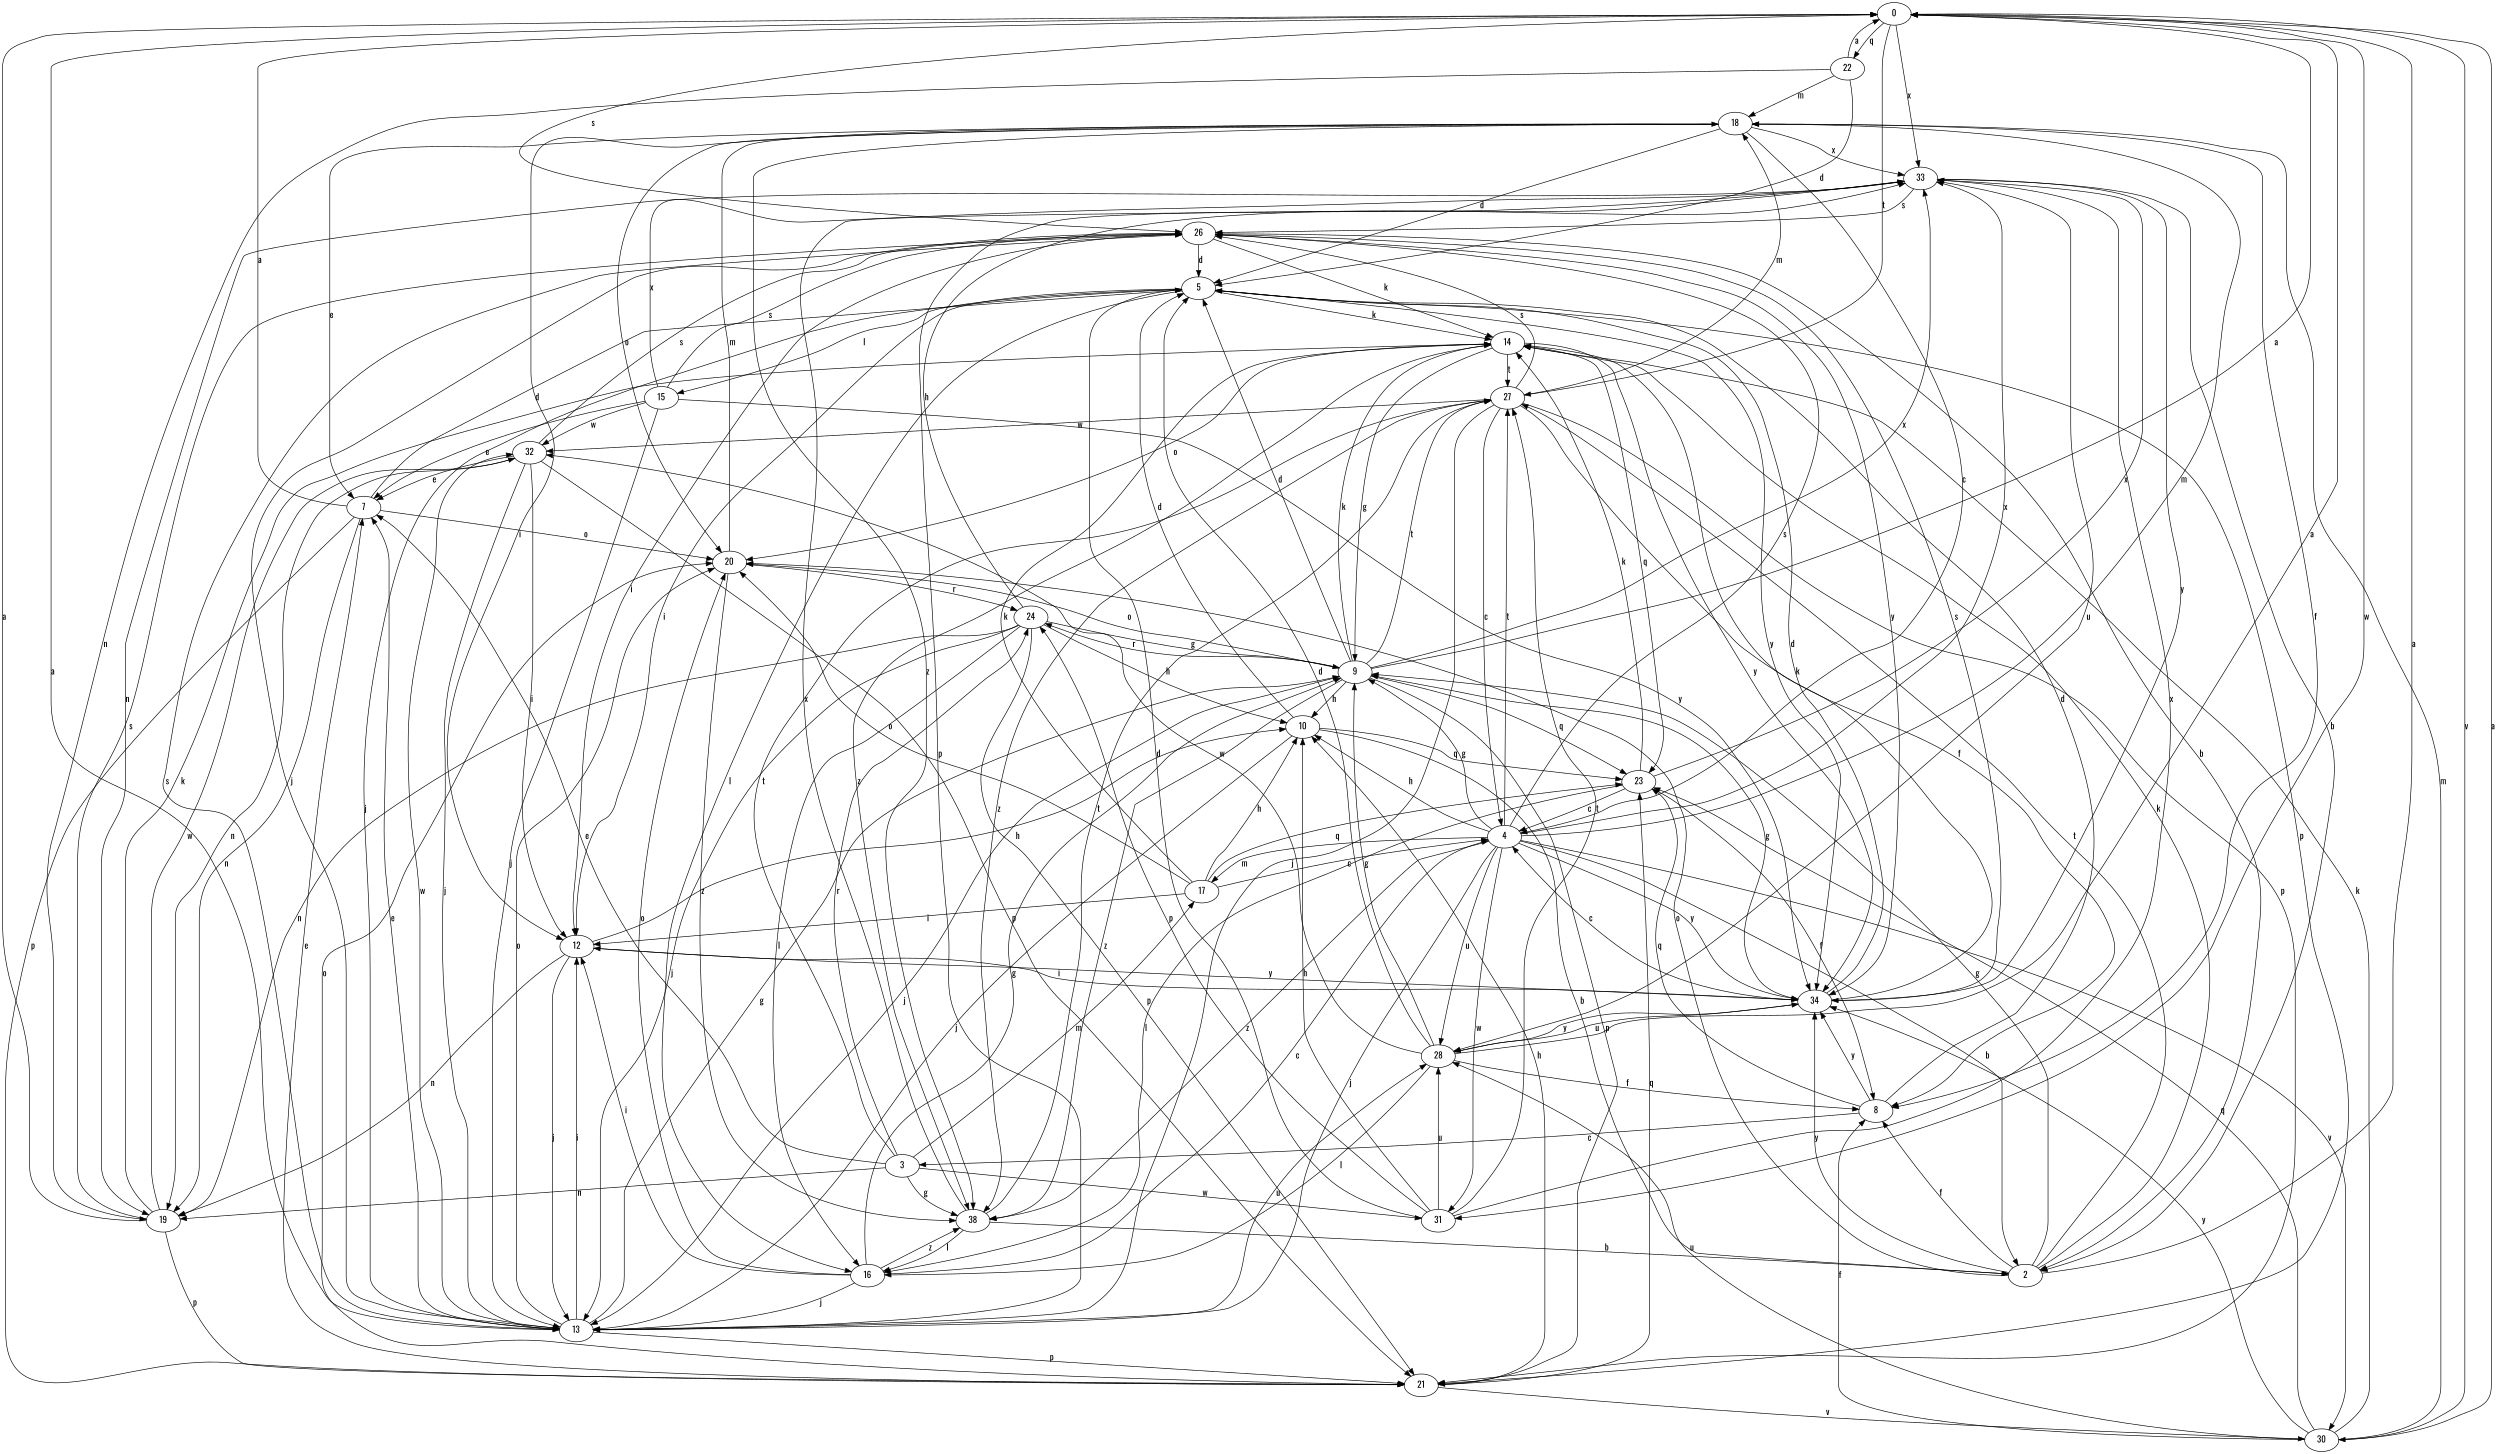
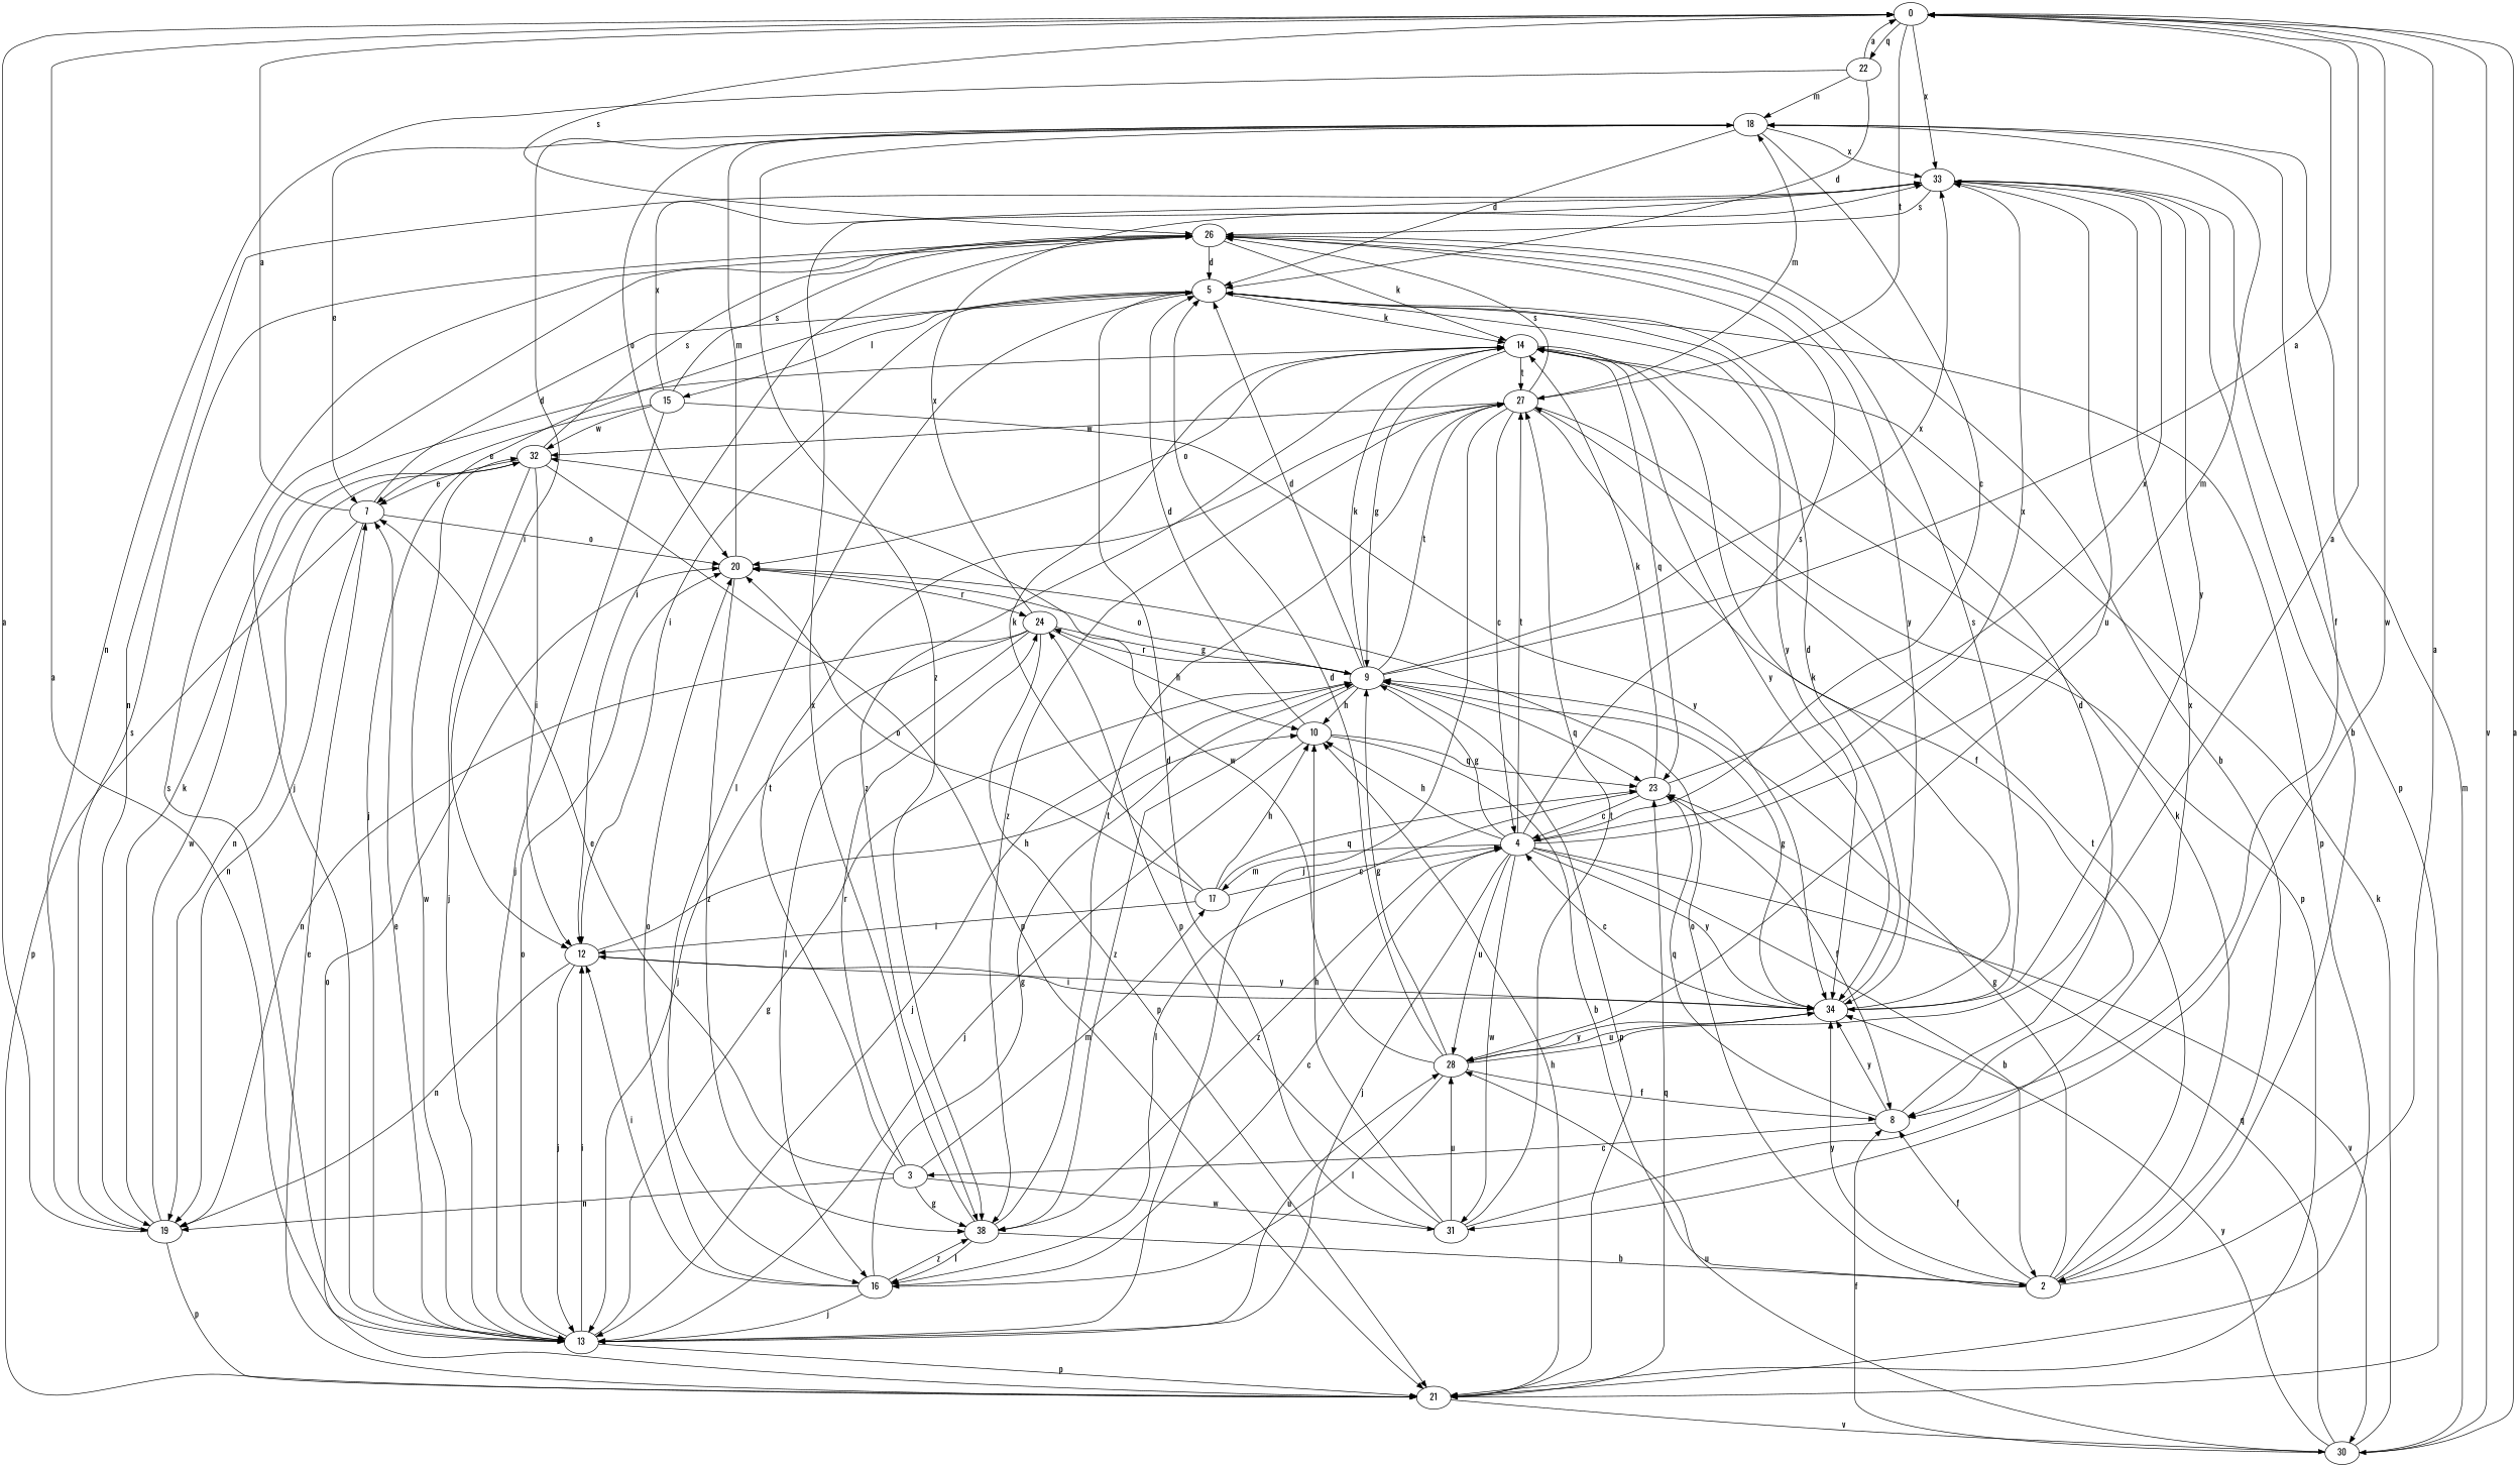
  strict digraph {
    fontname=Oswald
    node [fontname=Oswald]
    edge [fontname=Oswald]
    0
    22
    26
    27
    30
    31
    33
    5
    14
    34
    13
    12
    15
    16
    21
    19
    18
    2
    8
    4
    38
    32
    28
    23
    24
    10
    9
    20
    3
    7
    17
    0 -> 22 [label=q]
    0 -> 26 [label=s]
    0 -> 27 [label=t]
    0 -> 30 [label=v]
    0 -> 31 [label=w]
    0 -> 33 [label=x]
    22 -> 0 [label=a]
    22 -> 5 [label=d]
    22 -> 19 [label=n]
    22 -> 18 [label=m]
    26 -> 5 [label=d]
    26 -> 14 [label=k]
    26 -> 34 [label=y]
    26 -> 13 [label=j]
    26 -> 12 [label=i]
    26 -> 2 [label=b]
    27 -> 26 [label=s]
    27 -> 13 [label=j]
    27 -> 21 [label=p]
    27 -> 18 [label=m]
    27 -> 8 [label=f]
    27 -> 4 [label=c]
    27 -> 38 [label=z]
    27 -> 32 [label=w]
    30 -> 0 [label=a]
    30 -> 14 [label=k]
    30 -> 34 [label=y]
    30 -> 18 [label=m]
    30 -> 8 [label=f]
    30 -> 28 [label=u]
    30 -> 23 [label=q]
    31 -> 27 [label=t]
    31 -> 33 [label=x]
    31 -> 5 [label=d]
    31 -> 28 [label=u]
    31 -> 24 [label=p]
    31 -> 10 [label=h]
    33 -> 26 [label=s]
    33 -> 34 [label=y]
-   33 -> 13 [label=p]
+   33 -> 21 [label=p]
    33 -> 19 [label=n]
    33 -> 2 [label=b]
    33 -> 28 [label=u]
    5 -> 14 [label=k]
    5 -> 34 [label=y]
    5 -> 13 [label=j]
    5 -> 12 [label=i]
    5 -> 15 [label=l]
    5 -> 16 [label=l]
    5 -> 21 [label=p]
    14 -> 27 [label=t]
    14 -> 34 [label=y]
    14 -> 38 [label=z]
    14 -> 23 [label=q]
    14 -> 9 [label=g]
    14 -> 20 [label=o]
    34 -> 26 [label=s]
    34 -> 5 [label=d]
    34 -> 14 [label=k]
    34 -> 12 [label=i]
    34 -> 4 [label=c]
    34 -> 28 [label=u]
    34 -> 9 [label=g]
    13 -> 0 [label=a]
    13 -> 26 [label=s]
    13 -> 12 [label=i]
    13 -> 21 [label=p]
    13 -> 32 [label=w]
    13 -> 28 [label=u]
    13 -> 9 [label=g]
    13 -> 20 [label=o]
    13 -> 7 [label=e]
    12 -> 34 [label=y]
    12 -> 13 [label=j]
    12 -> 19 [label=n]
    12 -> 10 [label=h]
    15 -> 26 [label=s]
    15 -> 33 [label=x]
    15 -> 34 [label=y]
    15 -> 13 [label=j]
    15 -> 32 [label=w]
    15 -> 7 [label=e]
    16 -> 13 [label=j]
    16 -> 12 [label=i]
    16 -> 4 [label=c]
    16 -> 38 [label=z]
    16 -> 9 [label=g]
    16 -> 20 [label=o]
    21 -> 30 [label=v]
    21 -> 23 [label=q]
    21 -> 10 [label=h]
    21 -> 20 [label=o]
    21 -> 7 [label=e]
    19 -> 0 [label=a]
    19 -> 26 [label=s]
    19 -> 14 [label=k]
    19 -> 21 [label=p]
    19 -> 32 [label=w]
    18 -> 33 [label=x]
    18 -> 5 [label=d]
    18 -> 12 [label=i]
    18 -> 8 [label=f]
    18 -> 4 [label=c]
    18 -> 38 [label=z]
    18 -> 20 [label=o]
    18 -> 7 [label=e]
    2 -> 0 [label=a]
    2 -> 27 [label=t]
    2 -> 14 [label=k]
    2 -> 34 [label=y]
    2 -> 8 [label=f]
    2 -> 9 [label=g]
    2 -> 20 [label=o]
    8 -> 5 [label=d]
    8 -> 34 [label=y]
    8 -> 23 [label=q]
    8 -> 3 [label=c]
    4 -> 26 [label=s]
    4 -> 27 [label=t]
    4 -> 30 [label=v]
    4 -> 31 [label=w]
    4 -> 33 [label=x]
    4 -> 34 [label=y]
    4 -> 13 [label=j]
    4 -> 18 [label=m]
    4 -> 2 [label=b]
    4 -> 38 [label=z]
    4 -> 28 [label=u]
    4 -> 10 [label=h]
    4 -> 9 [label=g]
    4 -> 17 [label=m]
    38 -> 27 [label=t]
    38 -> 33 [label=x]
    38 -> 16 [label=l]
    38 -> 2 [label=b]
    32 -> 26 [label=s]
    32 -> 13 [label=j]
    32 -> 12 [label=i]
    32 -> 21 [label=p]
    32 -> 19 [label=n]
    32 -> 7 [label=e]
    28 -> 0 [label=a]
    28 -> 5 [label=d]
    28 -> 34 [label=y]
    28 -> 16 [label=l]
    28 -> 8 [label=f]
    28 -> 32 [label=w]
    28 -> 9 [label=g]
    23 -> 33 [label=x]
    23 -> 14 [label=k]
    23 -> 16 [label=l]
    23 -> 8 [label=f]
    23 -> 4 [label=c]
-   24 -> 33 [label=h]
+   24 -> 33 [label=x]
    24 -> 13 [label=j]
    24 -> 16 [label=l]
    24 -> 21 [label=p]
    24 -> 19 [label=n]
    24 -> 10 [label=h]
    24 -> 9 [label=g]
    10 -> 5 [label=d]
    10 -> 13 [label=j]
    10 -> 2 [label=b]
    10 -> 23 [label=q]
    9 -> 0 [label=a]
    9 -> 27 [label=t]
    9 -> 33 [label=x]
    9 -> 5 [label=d]
    9 -> 14 [label=k]
    9 -> 13 [label=j]
    9 -> 21 [label=p]
    9 -> 38 [label=z]
    9 -> 23 [label=q]
    9 -> 24 [label=r]
    9 -> 10 [label=h]
    9 -> 20 [label=o]
    20 -> 18 [label=m]
    20 -> 38 [label=z]
    20 -> 24 [label=r]
    3 -> 27 [label=t]
    3 -> 31 [label=w]
    3 -> 19 [label=n]
    3 -> 38 [label=g]
    3 -> 24 [label=r]
    3 -> 7 [label=e]
    3 -> 17 [label=m]
    7 -> 0 [label=a]
    7 -> 5 [label=d]
    7 -> 21 [label=p]
    7 -> 19 [label=n]
    7 -> 20 [label=o]
    17 -> 14 [label=k]
    17 -> 12 [label=i]
    17 -> 4 [label=c]
    17 -> 23 [label=q]
    17 -> 10 [label=h]
    17 -> 20 [label=o]
  }
